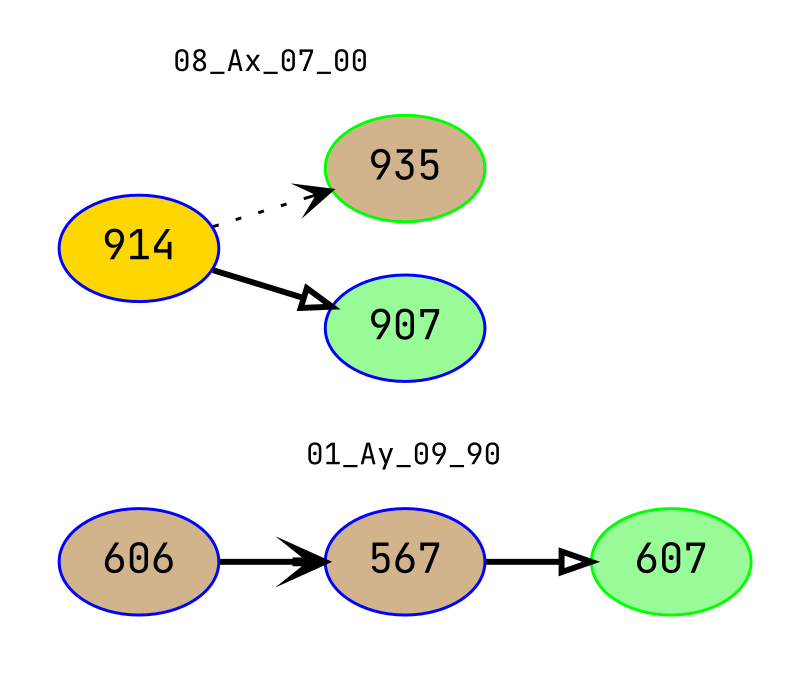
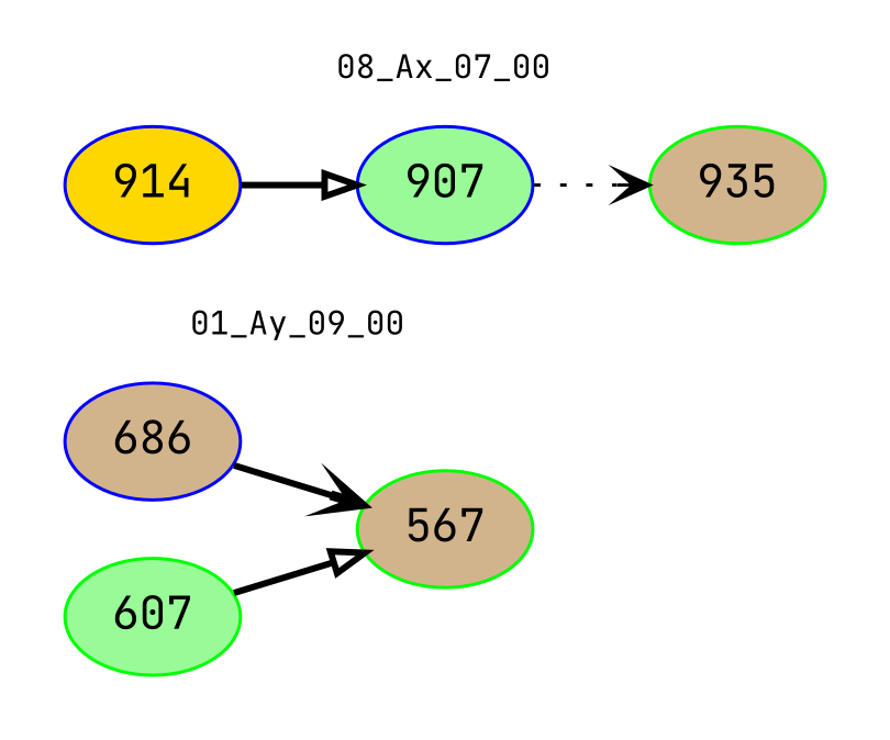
  digraph {
    fontname="JetBrains Mono"
    rankdir=LR
    node [color=blue fillcolor=tan fontname="JetBrains Mono" style=filled]
    edge [arrowhead=vee color=black fontname="JetBrains Mono" style=bold]
-   n1 [label=606]
-   n2 [label=567]
+   n1 [label=686]
+   n2 [color=green label=567]
    n3 [color=green fillcolor=palegreen label=607]
    n4 [fillcolor=gold label=914]
    n5 [fillcolor=palegreen label=907]
    n6 [color=green label=935]
    subgraph cluster_1 {
      color=white
      fontsize=10
-     label="01_Ay_09_90"
+     label="01_Ay_09_00"
      n1
      n2
      n3
    }
    subgraph cluster_2 {
      color=white
      fontsize=10
      label="08_Ax_07_00"
      n4
      n5
      n6
    }
    n1 -> n2
-   n2 -> n3 [arrowhead=onormal]
+   n3 -> n2 [arrowhead=onormal]
    n4 -> n5 [arrowhead=onormal]
-   n4 -> n6 [style=dotted]
+   n5 -> n6 [style=dotted]
  }
